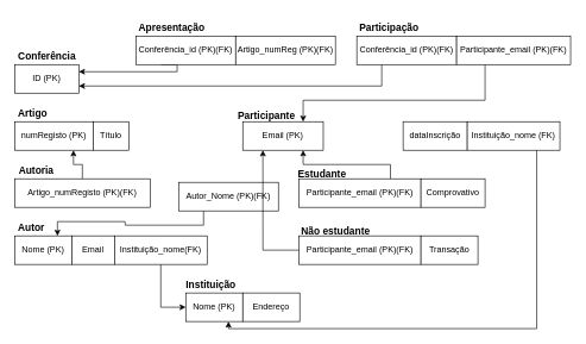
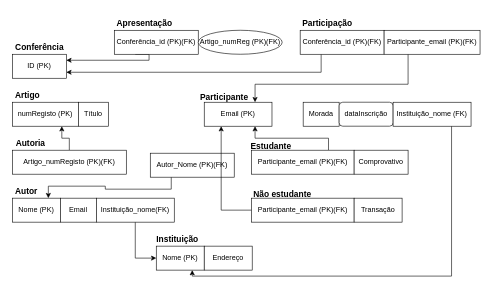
  <mxCell id="0" />
  <mxCell id="1" parent="0" />
  <mxCell id="2" value="&lt;font style=&quot;font-size: 14px;&quot;&gt;Conferência&lt;/font&gt;" style="text;strokeColor=none;fillColor=none;html=1;fontSize=24;fontStyle=1;verticalAlign=middle;align=center;" vertex="1" parent="1"><mxGeometry x="20" y="60" width="90" height="30" as="geometry" /></mxCell>
  <mxCell id="3" value="ID (PK)" style="rounded=0;whiteSpace=wrap;html=1;" vertex="1" parent="1"><mxGeometry x="20" y="90" width="90" height="40" as="geometry" /></mxCell>
  <mxCell id="4" value="&lt;font style=&quot;font-size: 14px;&quot;&gt;Apresentação&lt;/font&gt;" style="text;strokeColor=none;fillColor=none;html=1;fontSize=24;fontStyle=1;verticalAlign=middle;align=center;" vertex="1" parent="1"><mxGeometry x="190" y="20" width="100" height="30" as="geometry" /></mxCell>
  <mxCell id="5" value="&lt;font style=&quot;font-size: 14px;&quot;&gt;Participação&lt;/font&gt;" style="text;strokeColor=none;fillColor=none;html=1;fontSize=24;fontStyle=1;verticalAlign=middle;align=center;" vertex="1" parent="1"><mxGeometry x="500" y="20" width="90" height="30" as="geometry" /></mxCell>
  <mxCell id="6" style="edgeStyle=orthogonalEdgeStyle;rounded=0;orthogonalLoop=1;jettySize=auto;html=1;exitX=0.25;exitY=1;exitDx=0;exitDy=0;entryX=1;entryY=0.75;entryDx=0;entryDy=0;" edge="1" parent="1" source="7" target="3"><mxGeometry relative="1" as="geometry" /></mxCell>
  <mxCell id="7" value="Conferência_id (PK)(FK)" style="rounded=0;whiteSpace=wrap;html=1;" vertex="1" parent="1"><mxGeometry x="500" width="140" height="40" as="geometry" y="50" /></mxCell>
  <mxCell id="8" style="edgeStyle=orthogonalEdgeStyle;rounded=0;orthogonalLoop=1;jettySize=auto;html=1;exitX=0.25;exitY=1;exitDx=0;exitDy=0;entryX=1;entryY=0.25;entryDx=0;entryDy=0;" edge="1" parent="1" source="9" target="3"><mxGeometry relative="1" as="geometry"><Array as="points"><mxPoint x="248" y="100" /></Array></mxGeometry></mxCell>
  <mxCell id="9" value="Conferência_id (PK)(FK)" style="rounded=0;whiteSpace=wrap;html=1;" vertex="1" parent="1"><mxGeometry x="190" width="140" height="40" as="geometry" y="50" /></mxCell>
  <mxCell id="10" style="edgeStyle=orthogonalEdgeStyle;rounded=0;orthogonalLoop=1;jettySize=auto;html=1;exitX=0.25;exitY=1;exitDx=0;exitDy=0;entryX=0.75;entryY=0;entryDx=0;entryDy=0;" edge="1" parent="1" source="11" target="17"><mxGeometry relative="1" as="geometry"><Array as="points"><mxPoint x="680" y="140" /><mxPoint x="425" y="140" /></Array></mxGeometry></mxCell>
  <mxCell id="11" value="Participante_email (PK)(FK)" style="rounded=0;whiteSpace=wrap;html=1;" vertex="1" parent="1"><mxGeometry x="640" width="160" height="40" as="geometry" y="50" /></mxCell>
- <mxCell id="12" value="Artigo_numReg (PK)(FK)" style="rounded=0;whiteSpace=wrap;html=1;" vertex="1" parent="1"><mxGeometry x="330" width="140" height="40" as="geometry" y="50" /></mxCell>
+ <mxCell id="12" value="Artigo_numReg (PK)(FK)" style="ellipse;whiteSpace=wrap;html=1;" vertex="1" parent="1"><mxGeometry x="330" width="140" height="40" as="geometry" y="50" /></mxCell>
  <mxCell id="13" value="numRegisto (PK)" style="rounded=0;whiteSpace=wrap;html=1;" vertex="1" parent="1"><mxGeometry x="20" y="170" width="110" height="40" as="geometry" /></mxCell>
  <mxCell id="14" value="&lt;font style=&quot;font-size: 14px;&quot;&gt;Artigo&lt;/font&gt;" style="text;strokeColor=none;fillColor=none;html=1;fontSize=24;fontStyle=1;verticalAlign=middle;align=center;" vertex="1" parent="1"><mxGeometry x="20" y="140" width="50" height="30" as="geometry" /></mxCell>
  <mxCell id="15" value="Título" style="rounded=0;whiteSpace=wrap;html=1;" vertex="1" parent="1"><mxGeometry x="130" y="170" width="50" height="40" as="geometry" /></mxCell>
  <mxCell id="16" value="&lt;font style=&quot;font-size: 14px;&quot;&gt;Participante&lt;/font&gt;" style="text;strokeColor=none;fillColor=none;html=1;fontSize=24;fontStyle=1;verticalAlign=middle;align=center;" vertex="1" parent="1"><mxGeometry x="330" y="145" width="86" height="25" as="geometry" /></mxCell>
  <mxCell id="17" value="Email (PK)" style="rounded=0;whiteSpace=wrap;html=1;" vertex="1" parent="1"><mxGeometry x="340" y="170" width="113" height="40" as="geometry" /></mxCell>
- <mxCell id="19" value="dataInscrição" style="rounded=0;whiteSpace=wrap;html=1;" vertex="1" parent="1"><mxGeometry x="565" y="170" width="90" height="40" as="geometry" /></mxCell>
+ <mxCell id="18" value="Morada" style="rounded=0;whiteSpace=wrap;html=1;" vertex="1" parent="1"><mxGeometry x="505" y="170" width="60" height="40" as="geometry" /></mxCell>
+ <mxCell id="19" value="dataInscrição" style="whiteSpace=wrap;html=1;rounded=1;" vertex="1" parent="1"><mxGeometry x="565" y="170" width="90" height="40" as="geometry" /></mxCell>
  <mxCell id="20" style="edgeStyle=orthogonalEdgeStyle;rounded=0;orthogonalLoop=1;jettySize=auto;html=1;exitX=0.75;exitY=1;exitDx=0;exitDy=0;entryX=0.75;entryY=1;entryDx=0;entryDy=0;" edge="1" parent="1" source="21" target="41"><mxGeometry relative="1" as="geometry"><Array as="points"><mxPoint x="753" y="460" /><mxPoint x="320" y="460" /></Array></mxGeometry></mxCell>
  <mxCell id="21" value="Instituição_nome (FK)" style="rounded=0;whiteSpace=wrap;html=1;" vertex="1" parent="1"><mxGeometry x="655" y="170" width="130" height="40" as="geometry" /></mxCell>
  <mxCell id="22" value="&lt;font style=&quot;font-size: 14px;&quot;&gt;Autor&lt;/font&gt;" style="text;strokeColor=none;fillColor=none;html=1;fontSize=24;fontStyle=1;verticalAlign=middle;align=center;" vertex="1" parent="1"><mxGeometry x="20" y="300" width="45" height="30" as="geometry" /></mxCell>
  <mxCell id="23" value="Nome (PK)" style="rounded=0;whiteSpace=wrap;html=1;" vertex="1" parent="1"><mxGeometry x="20" y="330" width="80" height="40" as="geometry" /></mxCell>
  <mxCell id="24" value="Email" style="rounded=0;whiteSpace=wrap;html=1;" vertex="1" parent="1"><mxGeometry x="100" y="330" width="60" height="40" as="geometry" /></mxCell>
  <mxCell id="25" value="&lt;font style=&quot;font-size: 14px;&quot;&gt;Autoria&lt;/font&gt;" style="text;strokeColor=none;fillColor=none;html=1;fontSize=24;fontStyle=1;verticalAlign=middle;align=center;" vertex="1" parent="1"><mxGeometry x="20" y="220" width="60" height="30" as="geometry" /></mxCell>
  <mxCell id="26" style="edgeStyle=orthogonalEdgeStyle;rounded=0;orthogonalLoop=1;jettySize=auto;html=1;exitX=0.5;exitY=0;exitDx=0;exitDy=0;entryX=0.75;entryY=1;entryDx=0;entryDy=0;" edge="1" parent="1" source="27" target="13"><mxGeometry relative="1" as="geometry" /></mxCell>
  <mxCell id="27" value="Artigo_numRegisto (PK)(FK)" style="rounded=0;whiteSpace=wrap;html=1;" vertex="1" parent="1"><mxGeometry x="20" y="250" width="190" height="40" as="geometry" /></mxCell>
  <mxCell id="28" style="edgeStyle=orthogonalEdgeStyle;rounded=0;orthogonalLoop=1;jettySize=auto;html=1;exitX=0.25;exitY=1;exitDx=0;exitDy=0;entryX=0.75;entryY=0;entryDx=0;entryDy=0;" edge="1" parent="1" source="29" target="23"><mxGeometry relative="1" as="geometry" /></mxCell>
  <mxCell id="29" value="Autor_Nome (PK)(FK)" style="rounded=0;whiteSpace=wrap;html=1;" vertex="1" parent="1"><mxGeometry x="250" y="255" width="140" height="40" as="geometry" /></mxCell>
  <mxCell id="30" style="edgeStyle=orthogonalEdgeStyle;rounded=0;orthogonalLoop=1;jettySize=auto;html=1;exitX=0.5;exitY=1;exitDx=0;exitDy=0;entryX=0;entryY=0.5;entryDx=0;entryDy=0;" edge="1" parent="1" source="31" target="41"><mxGeometry relative="1" as="geometry" /></mxCell>
  <mxCell id="31" value="Instituição_nome(FK)" style="rounded=0;whiteSpace=wrap;html=1;" vertex="1" parent="1"><mxGeometry x="160" y="330" width="130" height="40" as="geometry" /></mxCell>
  <mxCell id="32" value="&lt;font style=&quot;font-size: 14px;&quot;&gt;Estudante&lt;/font&gt;" style="text;strokeColor=none;fillColor=none;html=1;fontSize=24;fontStyle=1;verticalAlign=middle;align=center;" vertex="1" parent="1"><mxGeometry x="416" y="230" width="70" height="20" as="geometry" /></mxCell>
  <mxCell id="33" style="edgeStyle=orthogonalEdgeStyle;rounded=0;orthogonalLoop=1;jettySize=auto;html=1;exitX=0.75;exitY=0;exitDx=0;exitDy=0;entryX=0.75;entryY=1;entryDx=0;entryDy=0;" edge="1" parent="1" source="34" target="17"><mxGeometry relative="1" as="geometry" /></mxCell>
  <mxCell id="34" value="Participante_email (PK)(FK)" style="rounded=0;whiteSpace=wrap;html=1;" vertex="1" parent="1"><mxGeometry x="419" y="250" width="171" height="40" as="geometry" /></mxCell>
  <mxCell id="35" style="edgeStyle=orthogonalEdgeStyle;rounded=0;orthogonalLoop=1;jettySize=auto;html=1;exitX=0;exitY=0.5;exitDx=0;exitDy=0;entryX=0.25;entryY=1;entryDx=0;entryDy=0;" edge="1" parent="1" source="36" target="17"><mxGeometry relative="1" as="geometry" /></mxCell>
  <mxCell id="36" value="Participante_email (PK)(FK)" style="rounded=0;whiteSpace=wrap;html=1;" vertex="1" parent="1"><mxGeometry x="419" y="330" width="171" height="40" as="geometry" /></mxCell>
  <mxCell id="37" value="&lt;font style=&quot;font-size: 14px;&quot;&gt;Não estudante&lt;/font&gt;" style="text;strokeColor=none;fillColor=none;html=1;fontSize=24;fontStyle=1;verticalAlign=middle;align=center;" vertex="1" parent="1"><mxGeometry x="419" y="310" width="101" height="20" as="geometry" /></mxCell>
  <mxCell id="38" value="Transação" style="rounded=0;whiteSpace=wrap;html=1;" vertex="1" parent="1"><mxGeometry x="590" y="330" width="80" height="40" as="geometry" /></mxCell>
  <mxCell id="39" value="Comprovativo" style="rounded=0;whiteSpace=wrap;html=1;" vertex="1" parent="1"><mxGeometry x="590" y="250" width="90" height="40" as="geometry" /></mxCell>
  <mxCell id="40" value="&lt;font style=&quot;font-size: 14px;&quot;&gt;Instituição&lt;/font&gt;" style="text;strokeColor=none;fillColor=none;html=1;fontSize=24;fontStyle=1;verticalAlign=middle;align=center;" vertex="1" parent="1"><mxGeometry x="260" y="380" width="70" height="30" as="geometry" /></mxCell>
  <mxCell id="41" value="Nome (PK)" style="rounded=0;whiteSpace=wrap;html=1;" vertex="1" parent="1"><mxGeometry x="260" y="410" width="80" height="40" as="geometry" /></mxCell>
  <mxCell id="42" value="Endereço" style="rounded=0;whiteSpace=wrap;html=1;" vertex="1" parent="1"><mxGeometry x="340" y="410" width="80" height="40" as="geometry" /></mxCell>
